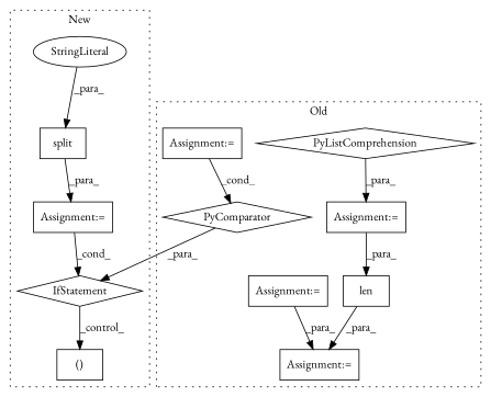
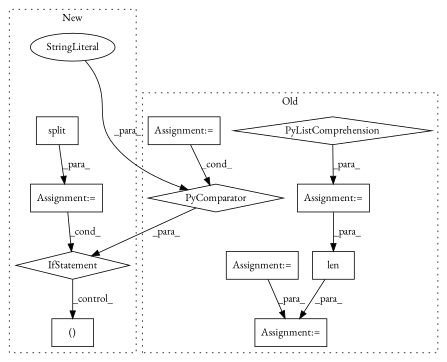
  digraph {
    fontname="EB Garamond"
    node [a=7 fontname="EB Garamond" l=1 shape=box]
    edge [fontname="EB Garamond"]
    n1 [a=32 l="4,1" label=len s="3325,3335"]
    n2 [l=2 label="Assignment:=" s=3400]
    n3 [label="Assignment:=" s=2895]
    n4 [l=14 label="Assignment:=" s=3146]
    n5 [a=109 l=120 label=PyListComprehension s=3160 shape=diamond]
    n6 [a=113 l=40 label=PyComparator s=3232 shape=diamond]
    n7 [l=6 label="Assignment:=" s=3003]
    n8 [a=32 l="6,1" label=split s="2838,2861"]
    n9 [a=45 l=12 label=StringLiteral s=2844 shape=ellipse]
    n10 [label="Assignment:=" s=2834]
    n11 [a=106 l=19 label="()" s=3140]
    n12 [a=25 l=3 label=IfStatement s=3060 shape=diamond]
    subgraph cluster_1 {
      label=Old
      style=dotted
      n1
      n2
      n3
      n4
      n5
      n6
      n7
    }
    subgraph cluster_2 {
      label=New
      style=dotted
      n8
      n9
      n10
      n11
      n12
    }
    n1 -> n2 [label=_para_]
    n3 -> n6 [label=_cond_]
    n4 -> n1 [label=_para_]
    n5 -> n4 [label=_para_]
    n6 -> n12 [label=_para_]
    n7 -> n2 [label=_para_]
    n8 -> n10 [label=_para_]
-   n9 -> n8 [label=_para_]
+   n9 -> n6 [label=_para_]
    n10 -> n12 [label=_cond_]
    n12 -> n11 [label=_control_]
  }
